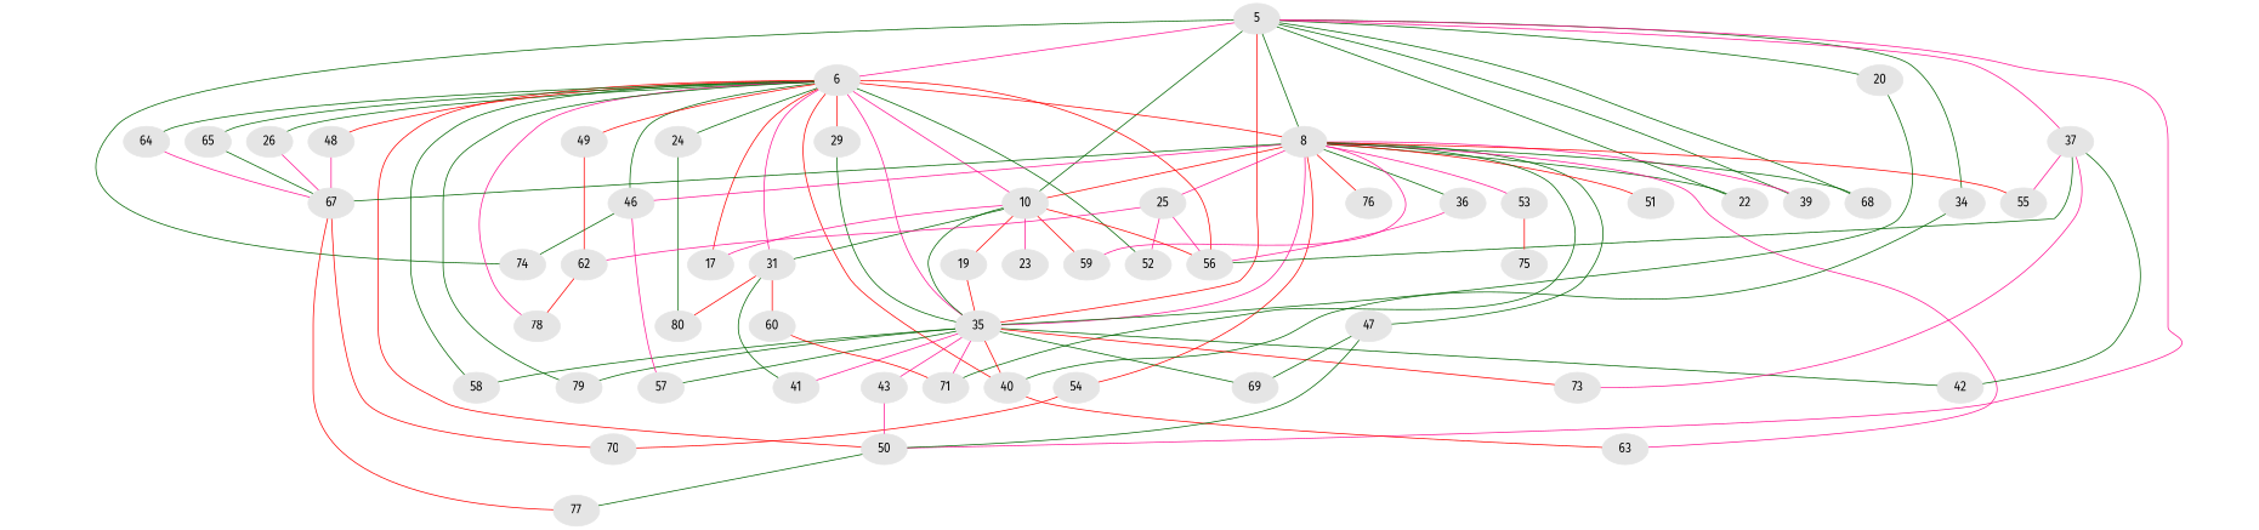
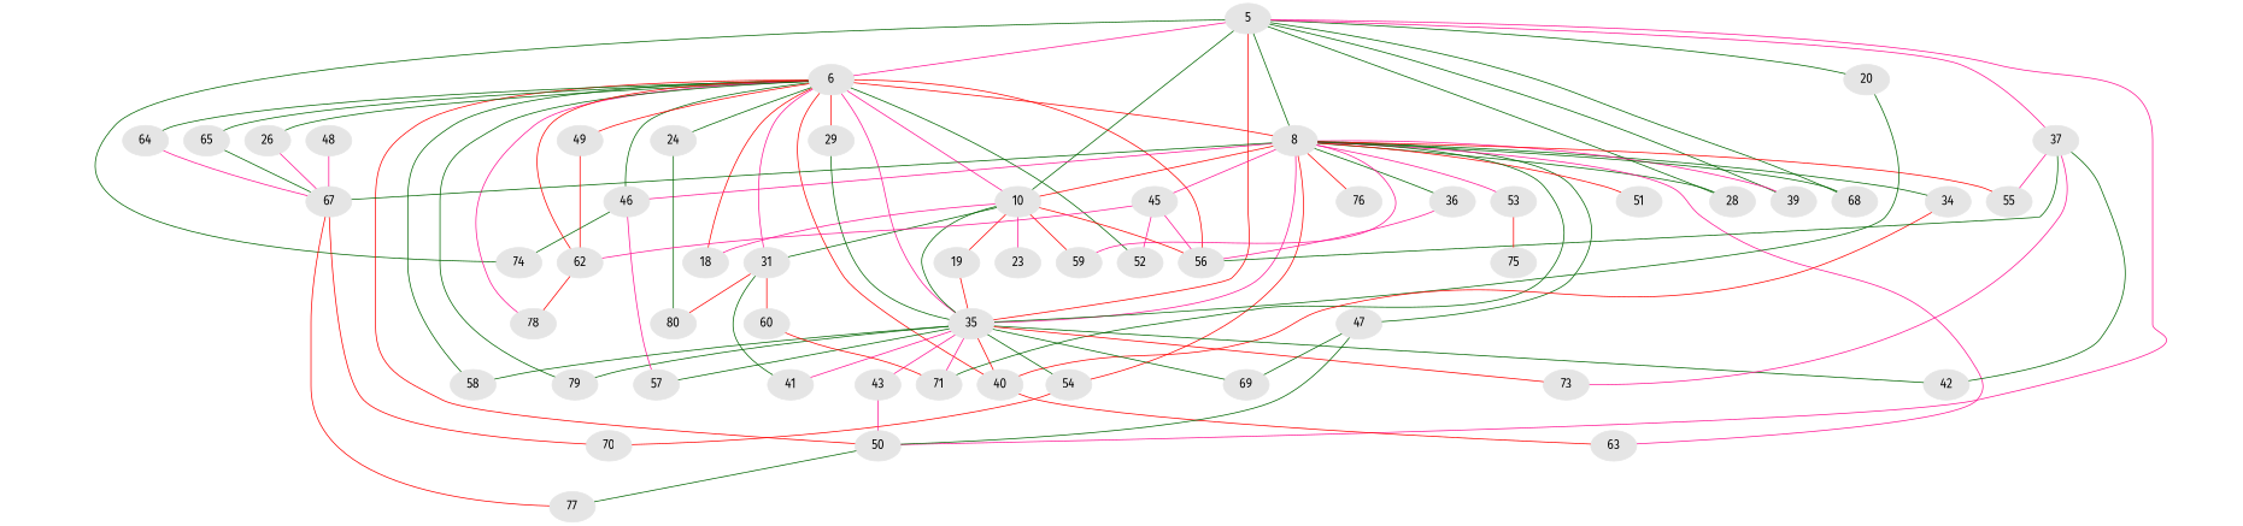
  graph {
    fontname="Fira Sans"
    node [color=gray90 fontname="Fira Sans" style=filled]
    edge [color=darkgreen fontname="Fira Sans"]
    5 [super="+2"]
    6 [super="+1"]
    8 [super="+7"]
    10 [super="+9"]
    20
-   22
+   22 [label=28]
    34
    35 [super="+30+4"]
    37 [super="+28"]
    39
    50 [super="+15+38"]
    68
    74
-   17
+   17 [label=18]
    24
    26
    29
    31 [super="+21"]
    40 [super="+18"]
    46
    48
    49
    52
    56 [super="+13+45"]
    58
    64
    65
    78
    79
-   25 [super="+16"]
+   25 [super="+16" label=45]
    36
    47
    51
    53
    54 [super="+32"]
    55 [super="+14"]
    59
    63
    67 [super="+66"]
    71 [super="+27"]
    76 [super="+33"]
    19
    23
    41
    42
    43
    57
    69
    73
    77
    80
    60
    62
    75 [super="+44"]
    70
    5 -- 6 [color=deeppink weight=4]
    5 -- 8 [weight=4]
    5 -- 10 [weight=4]
    5 -- 20
    5 -- 22
-   5 -- 34
+   8 -- 34
    5 -- 35 [color=red weight=5]
    5 -- 37 [color=deeppink]
    5 -- 39
    5 -- 50 [color=deeppink weight=2]
    5 -- 68
    5 -- 74
    6 -- 8 [color=red weight=4]
    6 -- 10 [color=deeppink weight=4]
    6 -- 35 [color=deeppink weight=4]
    6 -- 50 [color=red weight=2]
    6 -- 17 [color=red]
    6 -- 24 [weight=2]
    6 -- 26
    6 -- 29 [color=red]
    6 -- 31 [color=deeppink weight=2]
    6 -- 40 [color=red]
    6 -- 46
-   6 -- 48 [color=red]
+   6 -- 62 [color=red]
    6 -- 49 [color=red weight=2]
    6 -- 52
    6 -- 56 [color=red weight=2]
    6 -- 58
    6 -- 64
    6 -- 65
    6 -- 78 [color=deeppink]
    6 -- 79
    8 -- 10 [color=red weight=4]
    8 -- 22
    8 -- 35 [color=deeppink weight=4]
    8 -- 39 [color=deeppink]
    8 -- 68
    8 -- 46 [color=deeppink]
    8 -- 25 [color=deeppink weight=2]
    8 -- 36
    8 -- 47
    8 -- 51 [color=red]
    8 -- 53 [color=deeppink]
    8 -- 54 [color=red weight=2]
    8 -- 55 [color=red weight=3]
    8 -- 59 [color=deeppink]
    8 -- 63 [color=deeppink]
    8 -- 67 [weight=3]
    8 -- 71
    8 -- 76 [color=red weight=3]
    10 -- 35 [weight=5]
    10 -- 17 [color=deeppink]
    10 -- 31
    10 -- 56 [color=red weight=2]
    10 -- 59 [color=red]
    10 -- 19 [color=red]
    10 -- 23 [color=deeppink weight=2]
    20 -- 35
-   34 -- 40
+   34 -- 40 [color=red]
    35 -- 40 [color=red weight=3]
    35 -- 58
    35 -- 79
+   35 -- 54
    35 -- 71 [color=deeppink]
    35 -- 41 [color=deeppink]
    35 -- 42
    35 -- 43 [color=deeppink]
    35 -- 57
    35 -- 69
    35 -- 73 [color=red]
    37 -- 56
    37 -- 55 [color=deeppink]
    37 -- 42
    37 -- 73 [color=deeppink]
    50 -- 77
    24 -- 80
    26 -- 67 [color=deeppink]
    29 -- 35
    31 -- 41
    31 -- 80 [color=red]
    31 -- 60 [color=red weight=2]
    40 -- 63 [color=red]
    46 -- 74
    46 -- 57 [color=deeppink]
    48 -- 67 [color=deeppink]
    49 -- 62 [color=red]
    64 -- 67 [color=deeppink]
    65 -- 67
    25 -- 52 [color=deeppink]
    25 -- 56 [color=deeppink]
    25 -- 62 [color=deeppink]
    36 -- 56 [color=deeppink]
    47 -- 50
    47 -- 69
    53 -- 75 [color=red]
    54 -- 70 [color=red]
    67 -- 77 [color=red]
    67 -- 70 [color=red]
    19 -- 35 [color=red]
    43 -- 50 [color=deeppink]
    60 -- 71 [color=red]
    62 -- 78 [color=red]
  }
